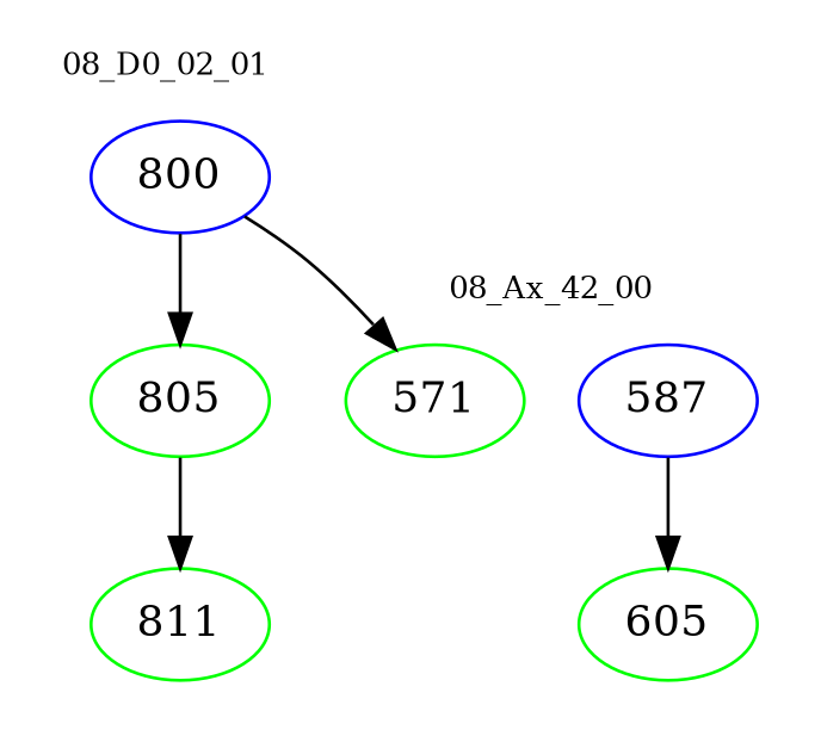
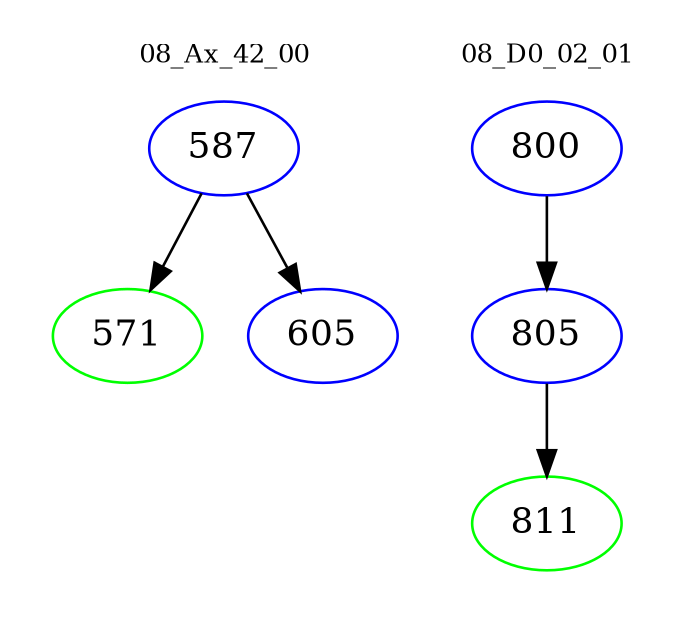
  digraph {
    node [color=blue]
    edge [color=black]
    n1 [label=587]
    n2 [color=green label=571]
-   n3 [color=green label=605]
-   n4 [color=green label=805]
+   n3 [label=605]
+   n4 [label=805]
    n5 [label=800]
    n6 [color=green label=811]
    subgraph cluster_1 {
      color=white
      fontsize=10
      label="08_Ax_42_00"
      n1
      n2
      n3
    }
    subgraph cluster_2 {
      color=white
      fontsize=10
      label="08_D0_02_01"
      n4
      n5
      n6
    }
-   n5 -> n2
+   n1 -> n2
    n1 -> n3
    n4 -> n6
    n5 -> n4
  }
